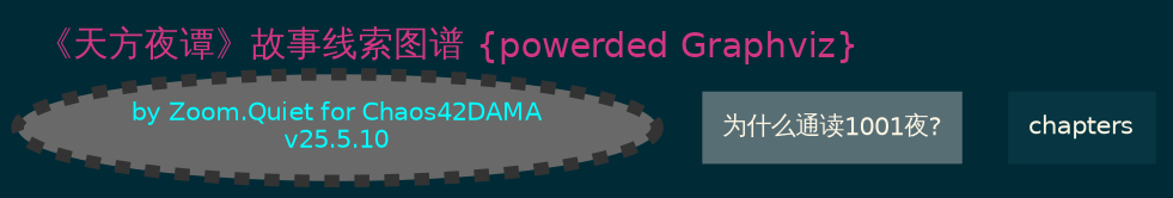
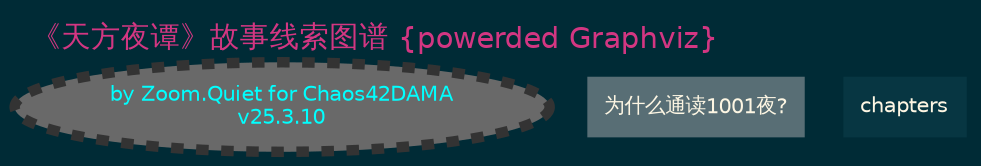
  digraph {
    bgcolor="#002B36"
    fontcolor="#D33682"
    fontname="DejaVu Sans"
    fontsize=14.0
    label="《天方夜谭》故事线索图谱 {powerded Graphviz}"
    labeljust=l
    labelloc=t
    rankdir=TB
    ranksep=0.1
    node [color=gray fontcolor="#FDF6E3" fontname="DejaVu Sans" fontsize=10.0 shape=plaintext style="filled,setlinewidth(0.5)"]
-   n1 [color="#333333" fillcolor=dimgray fontcolor=aqua height=0.4 label="by Zoom.Quiet for Chaos42DAMA\nv25.5.10" shape=ellipse style="filled,dashed,setlinewidth(5)"]
+   n1 [color="#333333" fillcolor=dimgray fontcolor=aqua height=0.4 label="by Zoom.Quiet for Chaos42DAMA\nv25.3.10" shape=ellipse style="filled,dashed,setlinewidth(5)"]
    n2 [fillcolor="#586E75" height=0.4 label="为什么通读1001夜?"]
    chapters [fillcolor="#073642" height=0.4]
  }
